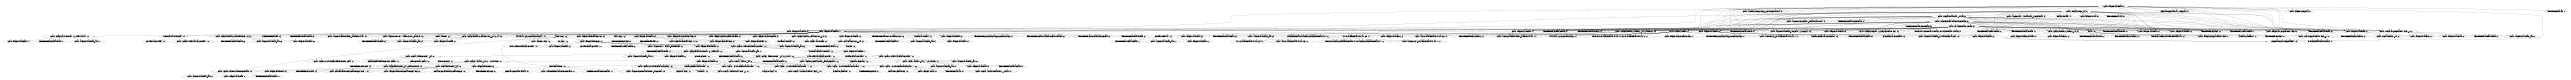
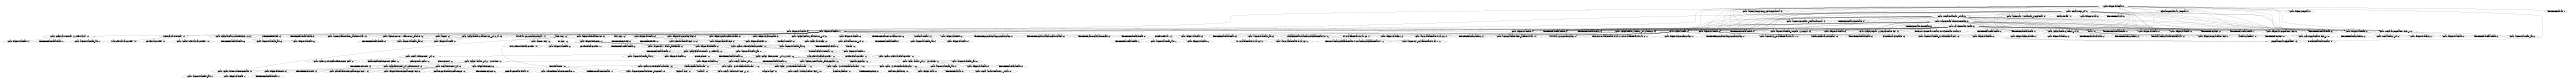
  digraph {
    n1 [label=<(&lt;operator&gt;.assignment,JavaBeanInfo beanInfo = JavaBeanInfo.build(claz...)<SUB>1124</SUB>>]
    n2 [label=<(&lt;operator&gt;.fieldAccess,this.asmEnable)<SUB>990</SUB>>]
    n3 [label=<(&lt;operator&gt;.notEquals,clazz.getTypeParameters().length != 0)<SUB>1030</SUB>>]
    n4 [label=<(&lt;operator&gt;.logicalAnd,asmEnable &amp;&amp; asmFactory != null &amp;&amp; asmFactory.c...)<SUB>1034</SUB>>]
    n5 [label=<(&lt;operator&gt;.fieldAccess,this.asmEnable)<SUB>1038</SUB>>]
    n6 [label=<(&lt;operator&gt;.fieldAccess,this.asmEnable)<SUB>1042</SUB>>]
    n7 [label=<(&lt;operator&gt;.fieldAccess,this.asmEnable)<SUB>1108</SUB>>]
    n8 [label=<(&lt;operator&gt;.fieldAccess,this.asmEnable)<SUB>1114</SUB>>]
    n9 [label=<(&lt;operator&gt;.logicalNot,!asmEnable)<SUB>1120</SUB>>]
    n10 [label=<(&lt;operator&gt;.assignment,JSONType jsonType = TypeUtils.getAnnotation(cla...)<SUB>991</SUB>>]
    n11 [label=<(&lt;operator&gt;.fieldAccess,clazz.getTypeParameters().length)<SUB>1030</SUB>>]
    n12 [label=<(&lt;operator&gt;.logicalAnd,asmEnable &amp;&amp; asmFactory != null)<SUB>1034</SUB>>]
    n13 [label=<(FIELD_IDENTIFIER,asmEnable,asmEnable)<SUB>1038</SUB>>]
    n14 [label=<(FIELD_IDENTIFIER,asmEnable,asmEnable)<SUB>1042</SUB>>]
    n15 [label=<(FIELD_IDENTIFIER,asmEnable,asmEnable)<SUB>1108</SUB>>]
    n16 [label=<(FIELD_IDENTIFIER,asmEnable,asmEnable)<SUB>1114</SUB>>]
    n17 [label=<(&lt;operator&gt;.fieldAccess,this.asmEnable)<SUB>1120</SUB>>]
    n18 [label=<(getAnnotation,getAnnotation(clazz, JSONType.class))<SUB>991</SUB>>]
    n19 [label=<(&lt;operator&gt;.notEquals,jsonType != null)<SUB>993</SUB>>]
    n20 [label=<(getTypeParameters,clazz.getTypeParameters())<SUB>1030</SUB>>]
    n21 [label=<(FIELD_IDENTIFIER,length,length)<SUB>1030</SUB>>]
    n22 [label=<(&lt;operator&gt;.fieldAccess,this.asmEnable)<SUB>1034</SUB>>]
    n23 [label=<(FIELD_IDENTIFIER,asmEnable,asmEnable)<SUB>1120</SUB>>]
    n24 [label=<(&lt;operator&gt;.fieldAccess,JSONType.class)<SUB>991</SUB>>]
    n25 [label=<(FIELD_IDENTIFIER,asmEnable,asmEnable)<SUB>1034</SUB>>]
    n26 [label=<(FIELD_IDENTIFIER,class,class)<SUB>991</SUB>>]
    n27 [label=<(&lt;operator&gt;.assignment,this.asmEnable = false)<SUB>1031</SUB>>]
    n28 [label=<(&lt;operator&gt;.fieldAccess,this.asmEnable)<SUB>1031</SUB>>]
    n29 [label=<(FIELD_IDENTIFIER,asmEnable,asmEnable)<SUB>1031</SUB>>]
    n30 [label=<(&lt;operator&gt;.assignment,this.asmEnable = false)<SUB>1035</SUB>>]
    n31 [label=<(&lt;operator&gt;.fieldAccess,this.asmEnable)<SUB>1035</SUB>>]
    n32 [label=<(FIELD_IDENTIFIER,asmEnable,asmEnable)<SUB>1035</SUB>>]
    n33 [label=<(&lt;operator&gt;.assignment,this.asmEnable = ASMUtils.checkName(clazz.getSi...)<SUB>1039</SUB>>]
    n34 [label=<(&lt;operator&gt;.fieldAccess,this.asmEnable)<SUB>1039</SUB>>]
    n35 [label=<(checkName,checkName(clazz.getSimpleName()))<SUB>1039</SUB>>]
    n36 [label=<(FIELD_IDENTIFIER,asmEnable,asmEnable)<SUB>1039</SUB>>]
    n37 [label=<(getSimpleName,clazz.getSimpleName())<SUB>1039</SUB>>]
    n38 [label=<(&lt;operator&gt;.assignment,JavaBeanInfo beanInfo = JavaBeanInfo.build(claz...)<SUB>1046</SUB>>]
    n39 [label=<(&lt;operator&gt;.assignment,Constructor&lt;?&gt; defaultConstructor = beanInfo.de...)<SUB>1058</SUB>>]
    n40 [label=<(&lt;operator&gt;.assignment,)<SUB>1063</SUB>>]
    n41 [label=<(isInterface,clazz.isInterface())<SUB>1043</SUB>>]
    n42 [label=<(build,build(clazz, type, propertyNamingStrategy, fals...)<SUB>1046</SUB>>]
    n43 [label=<(&lt;operator&gt;.logicalAnd,asmEnable &amp;&amp; beanInfo.fields.length &gt; 200)<SUB>1054</SUB>>]
    n44 [label=<(&lt;operator&gt;.fieldAccess,beanInfo.defaultConstructor)<SUB>1058</SUB>>]
    n45 [label=<(&lt;operator&gt;.logicalAnd,asmEnable &amp;&amp; defaultConstructor == null &amp;&amp; !cla...)<SUB>1059</SUB>>]
    n46 [label=<(iterator,&lt;empty&gt;)<SUB>1063</SUB>>]
    n47 [label=<(hasNext,&lt;empty&gt;)<SUB>1063</SUB>>]
    n48 [label=<(&lt;operator&gt;.fieldAccess,this.propertyNamingStrategy)<SUB>1048</SUB>>]
    n49 [label=<(&lt;operator&gt;.fieldAccess,TypeUtils.compatibleWithJavaBean)<SUB>1050</SUB>>]
    n50 [label=<(&lt;operator&gt;.fieldAccess,this.jacksonCompatible)<SUB>1051</SUB>>]
    n51 [label=<(&lt;operator&gt;.fieldAccess,this.asmEnable)<SUB>1054</SUB>>]
    n52 [label=<(FIELD_IDENTIFIER,defaultConstructor,defaultConstructor)<SUB>1058</SUB>>]
    n53 [label=<(&lt;operator&gt;.logicalAnd,asmEnable &amp;&amp; defaultConstructor == null)<SUB>1059</SUB>>]
    n54 [label=<(&lt;operator&gt;.fieldAccess,beanInfo.fields)<SUB>1063</SUB>>]
    n55 [label=<(FIELD_IDENTIFIER,propertyNamingStrategy,propertyNamingStrategy)<SUB>1048</SUB>>]
    n56 [label=<(FIELD_IDENTIFIER,compatibleWithJavaBean,compatibleWithJavaBean)<SUB>1050</SUB>>]
    n57 [label=<(FIELD_IDENTIFIER,jacksonCompatible,jacksonCompatible)<SUB>1051</SUB>>]
    n58 [label=<(FIELD_IDENTIFIER,asmEnable,asmEnable)<SUB>1054</SUB>>]
    n59 [label=<(&lt;operator&gt;.fieldAccess,this.asmEnable)<SUB>1059</SUB>>]
    n60 [label=<(FIELD_IDENTIFIER,fields,fields)<SUB>1063</SUB>>]
    n61 [label=<(FIELD_IDENTIFIER,asmEnable,asmEnable)<SUB>1059</SUB>>]
    n62 [label=<(&lt;operator&gt;.logicalAnd,clazz.isMemberClass() &amp;&amp; !Modifier.isStatic(cla...)<SUB>1109</SUB>>]
    n63 [label=<(isMemberClass,clazz.isMemberClass())<SUB>1109</SUB>>]
    n64 [label=<(isXmlField,isXmlField(clazz))<SUB>1115</SUB>>]
    n65 [label=<(build,build(clazz, type, propertyNamingStrategy))<SUB>1124</SUB>>]
    n66 [label=<(RETURN,return new JavaBeanDeserializer(this, clazz, ty...,return new JavaBeanDeserializer(this, clazz, ty...)<SUB>1121</SUB>>]
    n67 [label=<(&lt;operator&gt;.fieldAccess,this.propertyNamingStrategy)<SUB>1124</SUB>>]
    n68 [label=<(FIELD_IDENTIFIER,propertyNamingStrategy,propertyNamingStrategy)<SUB>1124</SUB>>]
    n69 [label=<(createJavaBeanDeserializer,this.asmFactory.createJavaBeanDeserializer(this...)<SUB>1126</SUB>>]
    n70 [label=<(&lt;operator&gt;.assignment,$obj3 = new JavaBeanDeserializer(this, clazz, t...)<SUB>1121</SUB>>]
    n71 [label=<(&lt;init&gt;,new JavaBeanDeserializer(this, clazz, type))<SUB>1121</SUB>>]
    n72 [label=<(&lt;operator&gt;.fieldAccess,this.asmFactory)<SUB>1126</SUB>>]
    n73 [label=<(&lt;operator&gt;.alloc,new JavaBeanDeserializer(this, clazz, type))<SUB>1121</SUB>>]
    n74 [label=<(FIELD_IDENTIFIER,asmFactory,asmFactory)<SUB>1126</SUB>>]
    n75 [label=<(isExternalClass,asmFactory.classLoader.isExternalClass(clazz))<SUB>1034</SUB>>]
    n76 [label=<(&lt;operator&gt;.fieldAccess,asmFactory.classLoader)<SUB>1034</SUB>>]
    n77 [label=<(&lt;operator&gt;.fieldAccess,this.asmFactory)<SUB>1034</SUB>>]
    n78 [label=<(FIELD_IDENTIFIER,classLoader,classLoader)<SUB>1034</SUB>>]
    n79 [label=<(FIELD_IDENTIFIER,asmFactory,asmFactory)<SUB>1034</SUB>>]
    n80 [label=<(&lt;operator&gt;.fieldAccess,this.asmEnable)<SUB>1010</SUB>>]
    n81 [label=<(&lt;operator&gt;.assignment,Class&lt;?&gt; deserializerClass = jsonType.deseriali...)<SUB>994</SUB>>]
    n82 [label=<(FIELD_IDENTIFIER,asmEnable,asmEnable)<SUB>1010</SUB>>]
    n83 [label=<(deserializer,deserializer())<SUB>994</SUB>>]
    n84 [label=<(&lt;operator&gt;.notEquals,deserializerClass != Void.class)<SUB>995</SUB>>]
    n85 [label=<(&lt;operator&gt;.fieldAccess,Void.class)<SUB>995</SUB>>]
    n86 [label=<(FIELD_IDENTIFIER,class,class)<SUB>995</SUB>>]
    n87 [label=<(&lt;operator&gt;.notEquals,asmFactory != null)<SUB>1034</SUB>>]
    n88 [label=<(&lt;operator&gt;.fieldAccess,this.asmFactory)<SUB>1034</SUB>>]
    n89 [label=<(FIELD_IDENTIFIER,asmFactory,asmFactory)<SUB>1034</SUB>>]
    n90 [label=<(&lt;operator&gt;.assignment,this.asmEnable = false)<SUB>1044</SUB>>]
    n91 [label=<(&lt;operator&gt;.fieldAccess,this.asmEnable)<SUB>1044</SUB>>]
    n92 [label=<(FIELD_IDENTIFIER,asmEnable,asmEnable)<SUB>1044</SUB>>]
    n93 [label=<(&lt;operator&gt;.assignment,this.asmEnable = false)<SUB>1055</SUB>>]
    n94 [label=<(&lt;operator&gt;.fieldAccess,this.asmEnable)<SUB>1055</SUB>>]
    n95 [label=<(FIELD_IDENTIFIER,asmEnable,asmEnable)<SUB>1055</SUB>>]
    n96 [label=<(&lt;operator&gt;.assignment,this.asmEnable = false)<SUB>1060</SUB>>]
    n97 [label=<(&lt;operator&gt;.fieldAccess,this.asmEnable)<SUB>1060</SUB>>]
    n98 [label=<(FIELD_IDENTIFIER,asmEnable,asmEnable)<SUB>1060</SUB>>]
    n99 [label=<(&lt;operator&gt;.assignment,&lt;empty&gt;)<SUB>1063</SUB>>]
    n100 [label=<(next,&lt;empty&gt;)<SUB>1063</SUB>>]
    n101 [label=<(&lt;operator&gt;.fieldAccess,fieldInfo.getOnly)<SUB>1064</SUB>>]
    n102 [label=<(&lt;operator&gt;.greaterThan,beanInfo.fields.length &gt; 200)<SUB>1054</SUB>>]
    n103 [label=<(&lt;operator&gt;.fieldAccess,beanInfo.fields.length)<SUB>1054</SUB>>]
    n104 [label=<(&lt;operator&gt;.fieldAccess,beanInfo.fields)<SUB>1054</SUB>>]
    n105 [label=<(FIELD_IDENTIFIER,length,length)<SUB>1054</SUB>>]
    n106 [label=<(FIELD_IDENTIFIER,fields,fields)<SUB>1054</SUB>>]
    n107 [label=<(&lt;operator&gt;.logicalNot,!clazz.isInterface())<SUB>1059</SUB>>]
    n108 [label=<(isInterface,clazz.isInterface())<SUB>1059</SUB>>]
    n109 [label=<(&lt;operator&gt;.equals,defaultConstructor == null)<SUB>1059</SUB>>]
    n110 [label=<(&lt;operator&gt;.assignment,this.asmEnable = false)<SUB>1110</SUB>>]
    n111 [label=<(&lt;operator&gt;.fieldAccess,this.asmEnable)<SUB>1110</SUB>>]
    n112 [label=<(FIELD_IDENTIFIER,asmEnable,asmEnable)<SUB>1110</SUB>>]
    n113 [label=<(&lt;operator&gt;.logicalNot,!Modifier.isStatic(clazz.getModifiers()))<SUB>1109</SUB>>]
+   n114 [label=<(isStatic,Modifier.isStatic(clazz.getModifiers()))<SUB>1109</SUB>>]
    n115 [label=<(getModifiers,clazz.getModifiers())<SUB>1109</SUB>>]
    n116 [label=<(&lt;operator&gt;.assignment,this.asmEnable = false)<SUB>1116</SUB>>]
    n117 [label=<(&lt;operator&gt;.fieldAccess,this.asmEnable)<SUB>1116</SUB>>]
    n118 [label=<(FIELD_IDENTIFIER,asmEnable,asmEnable)<SUB>1116</SUB>>]
    n119 [label=<(RETURN,return asmFactory.createJavaBeanDeserializer(th...,return asmFactory.createJavaBeanDeserializer(th...)<SUB>1126</SUB>>]
    n120 [label=<(&lt;operator&gt;.assignment,$obj4 = new JavaBeanDeserializer(this, clazz, t...)<SUB>1131</SUB>>]
    n121 [label=<(&lt;init&gt;,new JavaBeanDeserializer(this, clazz, type))<SUB>1131</SUB>>]
    n122 [label=<(&lt;operator&gt;.alloc,new JavaBeanDeserializer(this, clazz, type))<SUB>1131</SUB>>]
    n123 [label=<(&lt;operator&gt;.assignment,this.asmEnable = jsonType.asm() &amp;&amp; jsonType.par...)<SUB>1006</SUB>>]
    n124 [label=<(&lt;operator&gt;.fieldAccess,this.asmEnable)<SUB>1006</SUB>>]
    n125 [label=<(&lt;operator&gt;.logicalAnd,jsonType.asm() &amp;&amp; jsonType.parseFeatures().leng...)<SUB>1006</SUB>>]
    n126 [label=<(FIELD_IDENTIFIER,asmEnable,asmEnable)<SUB>1006</SUB>>]
    n127 [label=<(asm,asm())<SUB>1006</SUB>>]
    n128 [label=<(&lt;operator&gt;.assignment,Object deseralizer = deserializerClass.newInsta...)<SUB>997</SUB>>]
    n129 [label=<(&lt;operator&gt;.instanceOf,deseralizer instanceof ObjectDeserializer)<SUB>998</SUB>>]
    n130 [label=<(TYPE_REF,ObjectDeserializer,ObjectDeserializer)<SUB>998</SUB>>]
    n131 [label=<(&lt;operator&gt;.assignment,Class&lt;?&gt; fieldClass = fieldInfo.fieldClass)<SUB>1069</SUB>>]
    n132 [label=<(&lt;operator&gt;.fieldAccess,fieldInfo.fieldClass)<SUB>1069</SUB>>]
    n133 [label=<(&lt;operator&gt;.logicalNot,!Modifier.isPublic(fieldClass.getModifiers()))<SUB>1070</SUB>>]
    n134 [label=<(&lt;operator&gt;.assignment,this.asmEnable = false)<SUB>1065</SUB>>]
    n135 [label=<(FIELD_IDENTIFIER,fieldClass,fieldClass)<SUB>1069</SUB>>]
    n136 [label=<(isPublic,Modifier.isPublic(fieldClass.getModifiers()))<SUB>1070</SUB>>]
    n137 [label=<(&lt;operator&gt;.fieldAccess,this.asmEnable)<SUB>1065</SUB>>]
    n138 [label=<(getModifiers,fieldClass.getModifiers())<SUB>1070</SUB>>]
    n139 [label=<(FIELD_IDENTIFIER,asmEnable,asmEnable)<SUB>1065</SUB>>]
    n140 [label=<(name,name())<SUB>1088</SUB>>]
    n141 [label=<(&lt;operator&gt;.assignment,JSONField annotation = fieldInfo.getAnnotation())<SUB>1086</SUB>>]
    n142 [label=<(&lt;operator&gt;.equals,jsonType.parseFeatures().length == 0)<SUB>1007</SUB>>]
    n143 [label=<(&lt;operator&gt;.fieldAccess,jsonType.parseFeatures().length)<SUB>1007</SUB>>]
    n144 [label=<(parseFeatures,parseFeatures())<SUB>1007</SUB>>]
    n145 [label=<(FIELD_IDENTIFIER,length,length)<SUB>1007</SUB>>]
    n146 [label=<(newInstance,deserializerClass.newInstance())<SUB>997</SUB>>]
    n147 [label=<(&lt;operator&gt;.cast,(ObjectDeserializer) deseralizer)<SUB>999</SUB>>]
    n148 [label=<(TYPE_REF,ObjectDeserializer,ObjectDeserializer)<SUB>999</SUB>>]
    n149 [label=<(&lt;operator&gt;.logicalAnd,fieldClass.isMemberClass() &amp;&amp; !Modifier.isStati...)<SUB>1075</SUB>>]
    n150 [label=<(&lt;operator&gt;.assignment,this.asmEnable = false)<SUB>1071</SUB>>]
    n151 [label=<(isMemberClass,fieldClass.isMemberClass())<SUB>1075</SUB>>]
    n152 [label=<(&lt;operator&gt;.fieldAccess,this.asmEnable)<SUB>1071</SUB>>]
    n153 [label=<(FIELD_IDENTIFIER,asmEnable,asmEnable)<SUB>1071</SUB>>]
    n154 [label=<(&lt;operator&gt;.logicalAnd,// fieldInfo.getMember() != null &amp;&amp; !ASMUtils....)<SUB>1080</SUB>>]
    n155 [label=<(&lt;operator&gt;.assignment,this.asmEnable = false)<SUB>1076</SUB>>]
    n156 [label=<(&lt;operator&gt;.notEquals,// fieldInfo.getMember() != null)<SUB>1080</SUB>>]
    n157 [label=<(&lt;operator&gt;.fieldAccess,this.asmEnable)<SUB>1076</SUB>>]
    n158 [label=<(getMember,getMember())<SUB>1080</SUB>>]
    n159 [label=<(FIELD_IDENTIFIER,asmEnable,asmEnable)<SUB>1076</SUB>>]
    n160 [label=<(&lt;operator&gt;.logicalNot,!Modifier.isStatic(fieldClass.getModifiers()))<SUB>1075</SUB>>]
    n161 [label=<(isStatic,Modifier.isStatic(fieldClass.getModifiers()))<SUB>1075</SUB>>]
    n162 [label=<(getModifiers,fieldClass.getModifiers())<SUB>1075</SUB>>]
    n163 [label=<(getAnnotation,getAnnotation())<SUB>1086</SUB>>]
    n164 [label=<(&lt;operator&gt;.logicalOr,// annotation != null &amp;&amp; (// (!ASMUtils.check...)<SUB>1087</SUB>>]
    n165 [label=<(&lt;operator&gt;.assignment,this.asmEnable = false)<SUB>1082</SUB>>]
    n166 [label=<(&lt;operator&gt;.logicalAnd,// annotation != null &amp;&amp; (// (!ASMUtils.check...)<SUB>1087</SUB>>]
    n167 [label=<(&lt;operator&gt;.fieldAccess,this.asmEnable)<SUB>1082</SUB>>]
    n168 [label=<(&lt;operator&gt;.notEquals,// annotation != null)<SUB>1087</SUB>>]
    n169 [label=<(FIELD_IDENTIFIER,asmEnable,asmEnable)<SUB>1082</SUB>>]
    n170 [label=<(&lt;operator&gt;.logicalNot,!ASMUtils.checkName(fieldInfo.getMember().getNa...)<SUB>1081</SUB>>]
    n171 [label=<(checkName,checkName(fieldInfo.getMember().getName()))<SUB>1081</SUB>>]
    n172 [label=<(getName,getMember().getName())<SUB>1081</SUB>>]
    n173 [label=<(getMember,getMember())<SUB>1081</SUB>>]
    n174 [label=<(isEnum,fieldClass.isEnum())<SUB>1098</SUB>>]
    n175 [label=<(&lt;operator&gt;.assignment,this.asmEnable = false)<SUB>1094</SUB>>]
    n176 [label=<(&lt;operator&gt;.fieldAccess,this.asmEnable)<SUB>1094</SUB>>]
    n177 [label=<(FIELD_IDENTIFIER,asmEnable,asmEnable)<SUB>1094</SUB>>]
    n178 [label=<(&lt;operator&gt;.logicalAnd,fieldInfo.method != null &amp;&amp; fieldInfo.method.ge...)<SUB>1093</SUB>>]
    n179 [label=<(&lt;operator&gt;.notEquals,fieldInfo.method != null)<SUB>1093</SUB>>]
    n180 [label=<(&lt;operator&gt;.fieldAccess,fieldInfo.method)<SUB>1093</SUB>>]
    n181 [label=<(FIELD_IDENTIFIER,method,method)<SUB>1093</SUB>>]
    n182 [label=<(&lt;operator&gt;.logicalOr,// (!ASMUtils.checkName(annotation.name())) ||...)<SUB>1088</SUB>>]
    n183 [label=<(&lt;operator&gt;.logicalOr,// (!ASMUtils.checkName(annotation.name())) ||...)<SUB>1088</SUB>>]
    n184 [label=<(&lt;operator&gt;.logicalOr,// (!ASMUtils.checkName(annotation.name())) ||...)<SUB>1088</SUB>>]
    n185 [label=<(&lt;operator&gt;.logicalOr,// (!ASMUtils.checkName(annotation.name())) ||...)<SUB>1088</SUB>>]
    n186 [label=<(&lt;operator&gt;.logicalNot,!ASMUtils.checkName(annotation.name()))<SUB>1088</SUB>>]
    n187 [label=<(checkName,checkName(annotation.name()))<SUB>1088</SUB>>]
    n188 [label=<(&lt;operator&gt;.assignment,ObjectDeserializer fieldDeser = this.getDeseria...)<SUB>1099</SUB>>]
    n189 [label=<(getDeserializer,getDeserializer(fieldClass))<SUB>1099</SUB>>]
    n190 [label=<(&lt;operator&gt;.logicalNot,!(fieldDeser instanceof EnumDeserializer))<SUB>1100</SUB>>]
    n191 [label=<(&lt;operator&gt;.instanceOf,fieldDeser instanceof EnumDeserializer)<SUB>1100</SUB>>]
    n192 [label=<(TYPE_REF,EnumDeserializer,EnumDeserializer)<SUB>1100</SUB>>]
    n193 [label=<(&lt;operator&gt;.assignment,this.asmEnable = false)<SUB>1101</SUB>>]
    n194 [label=<(&lt;operator&gt;.fieldAccess,this.asmEnable)<SUB>1101</SUB>>]
    n195 [label=<(FIELD_IDENTIFIER,asmEnable,asmEnable)<SUB>1101</SUB>>]
    n196 [label=<(&lt;operator&gt;.greaterThan,fieldInfo.method.getParameterTypes().length &gt; 1)<SUB>1093</SUB>>]
    n197 [label=<(&lt;operator&gt;.fieldAccess,fieldInfo.method.getParameterTypes().length)<SUB>1093</SUB>>]
    n198 [label=<(getParameterTypes,fieldInfo.method.getParameterTypes())<SUB>1093</SUB>>]
    n199 [label=<(FIELD_IDENTIFIER,length,length)<SUB>1093</SUB>>]
    n200 [label=<(&lt;operator&gt;.fieldAccess,fieldInfo.method)<SUB>1093</SUB>>]
    n201 [label=<(FIELD_IDENTIFIER,method,method)<SUB>1093</SUB>>]
    n202 [label=<(unwrapped,unwrapped())<SUB>1092</SUB>>]
    n203 [label=<(&lt;operator&gt;.notEquals,// annotation.parseFeatures().length != 0)<SUB>1091</SUB>>]
    n204 [label=<(parseFeatures,parseFeatures())<SUB>1091</SUB>>]
    n205 [label=<(FIELD_IDENTIFIER,length,length)<SUB>1091</SUB>>]
    n206 [label=<(&lt;operator&gt;.notEquals,// annotation.deserializeUsing() != Void.class)<SUB>1090</SUB>>]
    n207 [label=<(deserializeUsing,deserializeUsing())<SUB>1090</SUB>>]
    n208 [label=<(&lt;operator&gt;.fieldAccess,Void.class)<SUB>1090</SUB>>]
    n209 [label=<(FIELD_IDENTIFIER,class,class)<SUB>1090</SUB>>]
    n210 [label=<(&lt;operator&gt;.notEquals,// annotation.format().length() != 0)<SUB>1089</SUB>>]
    n211 [label=<(length,format().length())<SUB>1089</SUB>>]
    n212 [label=<(format,format())<SUB>1089</SUB>>]
    n213 [label=<(RETURN,return (ObjectDeserializer) deseralizer;,return (ObjectDeserializer) deseralizer;)<SUB>999</SUB>>]
    n2 -> n3
    n2 -> n4
    n2 -> n5
    n2 -> n6
    n2 -> n7
    n2 -> n8
    n2 -> n9
    n2 -> n10
    n2 -> n11
    n2 -> n12
    n2 -> n13
    n2 -> n14
    n2 -> n15
    n2 -> n16
    n2 -> n17
    n2 -> n18
    n2 -> n19
    n2 -> n20
    n2 -> n21
    n2 -> n22
    n2 -> n23
    n2 -> n24
    n2 -> n25
    n2 -> n26
    n3 -> n27
    n3 -> n28
    n3 -> n29
    n4 -> n30
    n4 -> n31
    n4 -> n32
    n5 -> n33
    n5 -> n34
    n5 -> n35
    n5 -> n36
    n5 -> n37
    n6 -> n38
    n6 -> n39
    n6 -> n40
    n6 -> n41
    n6 -> n42
    n6 -> n43
    n6 -> n44
    n6 -> n45
    n6 -> n46
    n6 -> n47
    n6 -> n48
    n6 -> n49
    n6 -> n50
    n6 -> n51
    n6 -> n52
    n6 -> n53
    n6 -> n54
    n6 -> n55
    n6 -> n56
    n6 -> n57
    n6 -> n58
    n6 -> n59
    n6 -> n60
    n6 -> n61
    n7 -> n62
    n7 -> n63
    n8 -> n64
    n9 -> n1
    n9 -> n65
    n9 -> n66
    n9 -> n67
    n9 -> n68
    n9 -> n69
    n9 -> n70
    n9 -> n71
    n9 -> n72
    n9 -> n73
    n9 -> n74
    n12 -> n75
    n12 -> n76
    n12 -> n77
    n12 -> n78
    n12 -> n79
    n19 -> n3
    n19 -> n4
    n19 -> n5
    n19 -> n6
    n19 -> n7
    n19 -> n8
    n19 -> n9
    n19 -> n11
    n19 -> n13
    n19 -> n14
    n19 -> n15
    n19 -> n16
    n19 -> n17
    n19 -> n20
    n19 -> n21
    n19 -> n22
    n19 -> n23
    n19 -> n25
    n19 -> n80
    n19 -> n81
    n19 -> n82
    n19 -> n83
    n19 -> n84
    n19 -> n85
    n19 -> n86
    n22 -> n87
    n22 -> n88
    n22 -> n89
    n41 -> n90
    n41 -> n91
    n41 -> n92
    n43 -> n93
    n43 -> n94
    n43 -> n95
    n45 -> n96
    n45 -> n97
    n45 -> n98
    n47 -> n99
    n47 -> n100
    n47 -> n101
    n51 -> n102
    n51 -> n103
    n51 -> n104
    n51 -> n105
    n51 -> n106
    n53 -> n107
    n53 -> n108
    n59 -> n109
    n62 -> n110
    n62 -> n111
    n62 -> n112
    n63 -> n113
+   n63 -> n114
    n63 -> n115
    n64 -> n116
    n64 -> n117
    n64 -> n118
    n69 -> n119
    n69 -> n120
    n69 -> n121
    n69 -> n122
    n84 -> n3
    n84 -> n4
    n84 -> n5
    n84 -> n6
    n84 -> n7
    n84 -> n8
    n84 -> n9
    n84 -> n11
    n84 -> n12
    n84 -> n13
    n84 -> n14
    n84 -> n15
    n84 -> n16
    n84 -> n17
    n84 -> n21
    n84 -> n22
    n84 -> n23
    n84 -> n25
    n84 -> n80
    n84 -> n82
    n84 -> n123
    n84 -> n124
    n84 -> n125
    n84 -> n126
    n84 -> n127
    n84 -> n128
    n84 -> n129
    n84 -> n130
    n101 -> n131
    n101 -> n132
    n101 -> n133
    n101 -> n134
    n101 -> n135
    n101 -> n136
    n101 -> n137
    n101 -> n138
    n101 -> n139
    n107 -> n140
    n127 -> n142
    n127 -> n143
    n127 -> n144
    n127 -> n145
    n129 -> n3
    n129 -> n4
    n129 -> n5
    n129 -> n6
    n129 -> n7
    n129 -> n8
    n129 -> n9
    n129 -> n11
    n129 -> n12
    n129 -> n13
    n129 -> n14
    n129 -> n15
    n129 -> n16
    n129 -> n17
    n129 -> n20
    n129 -> n21
    n129 -> n22
    n129 -> n23
    n129 -> n25
    n129 -> n80
    n129 -> n82
    n129 -> n123
    n129 -> n124
    n129 -> n125
    n129 -> n126
    n129 -> n127
    n129 -> n147
    n129 -> n148
    n133 -> n149
    n133 -> n150
    n133 -> n151
    n133 -> n152
    n133 -> n153
    n142 -> n20
    n142 -> n146
    n147 -> n3
    n147 -> n4
    n147 -> n5
    n147 -> n6
    n147 -> n7
    n147 -> n8
    n147 -> n9
    n147 -> n11
    n147 -> n12
    n147 -> n13
    n147 -> n14
    n147 -> n15
    n147 -> n16
    n147 -> n17
    n147 -> n20
    n147 -> n21
    n147 -> n22
    n147 -> n23
    n147 -> n25
    n147 -> n80
    n147 -> n82
    n147 -> n123
    n147 -> n124
    n147 -> n125
    n147 -> n126
    n147 -> n127
    n147 -> n213
    n149 -> n154
    n149 -> n155
    n149 -> n156
    n149 -> n157
    n149 -> n158
    n149 -> n159
    n151 -> n160
    n151 -> n161
    n151 -> n162
    n154 -> n141
    n154 -> n163
    n154 -> n164
    n154 -> n165
    n154 -> n166
    n154 -> n167
    n154 -> n168
    n154 -> n169
    n156 -> n170
    n156 -> n171
    n156 -> n172
    n156 -> n173
    n164 -> n174
    n164 -> n175
    n164 -> n176
    n164 -> n177
    n166 -> n178
    n166 -> n179
    n166 -> n180
    n166 -> n181
    n168 -> n182
    n168 -> n183
    n168 -> n184
    n168 -> n185
    n168 -> n186
    n168 -> n187
    n174 -> n47
    n174 -> n188
    n174 -> n189
    n174 -> n190
    n174 -> n191
    n174 -> n192
    n179 -> n196
    n179 -> n197
    n179 -> n198
    n179 -> n199
    n179 -> n200
    n179 -> n201
    n183 -> n202
    n184 -> n203
    n184 -> n204
    n184 -> n205
    n185 -> n206
    n185 -> n207
    n185 -> n208
    n185 -> n209
    n186 -> n210
    n186 -> n211
    n186 -> n212
    n190 -> n47
    n190 -> n193
    n190 -> n194
    n190 -> n195
  }
